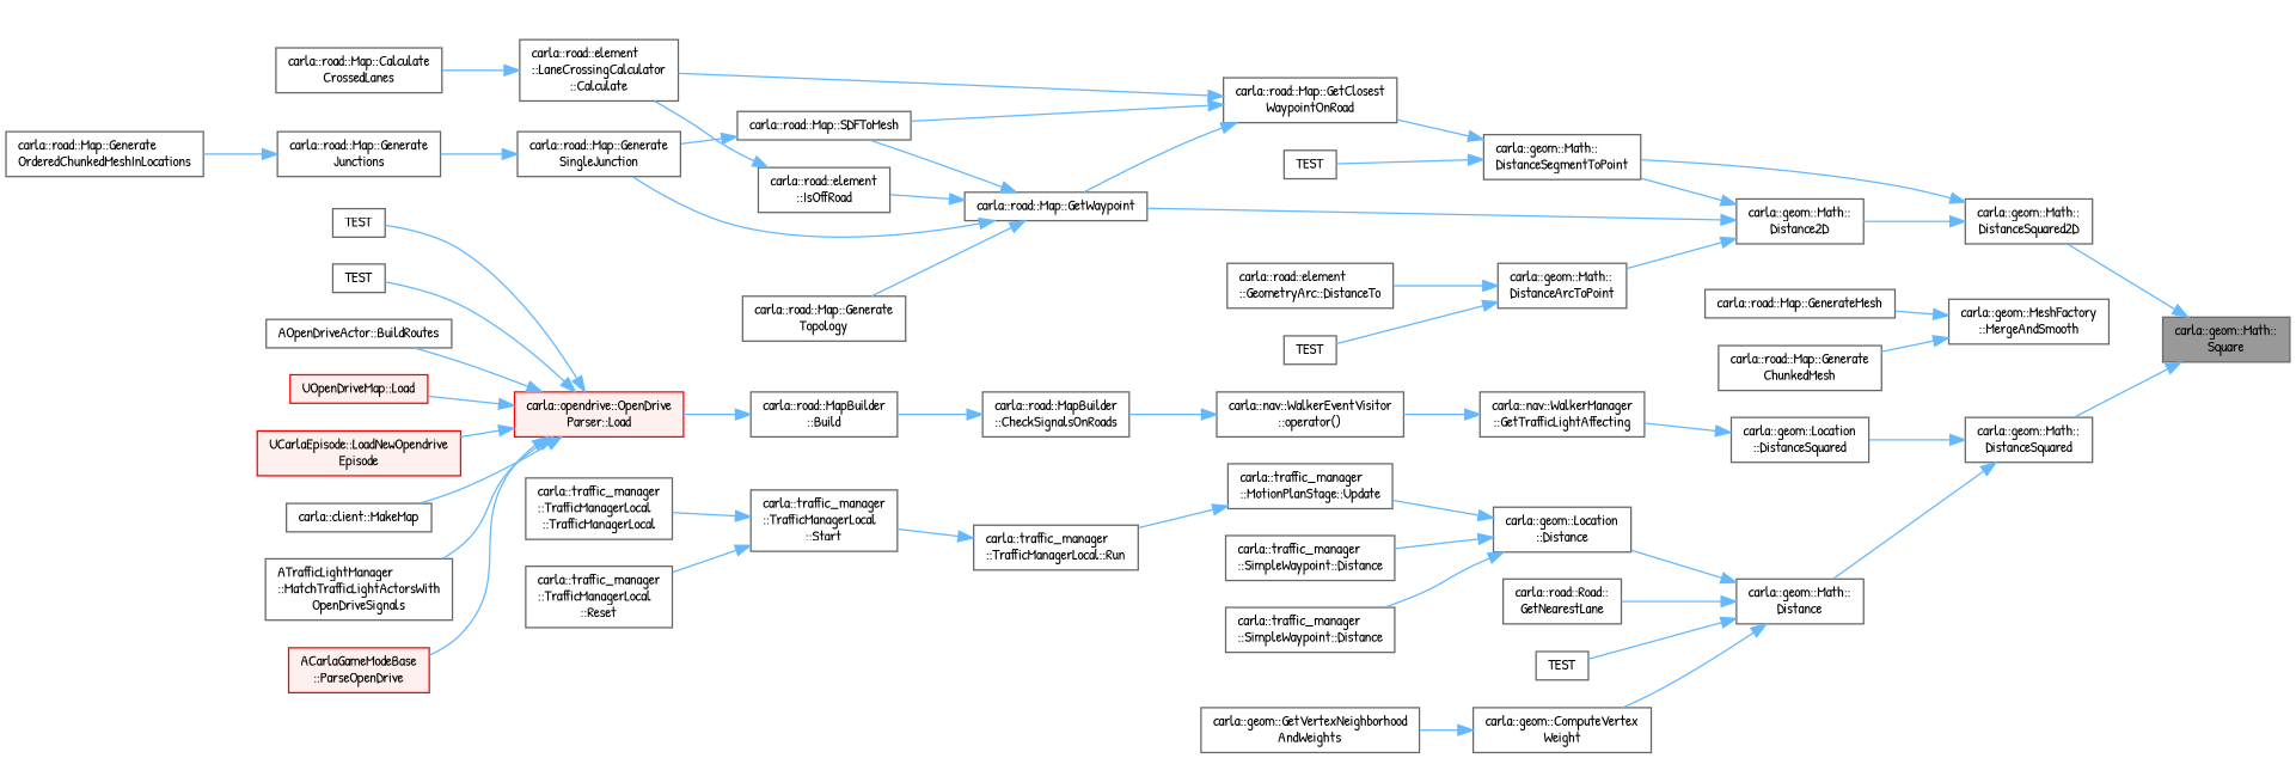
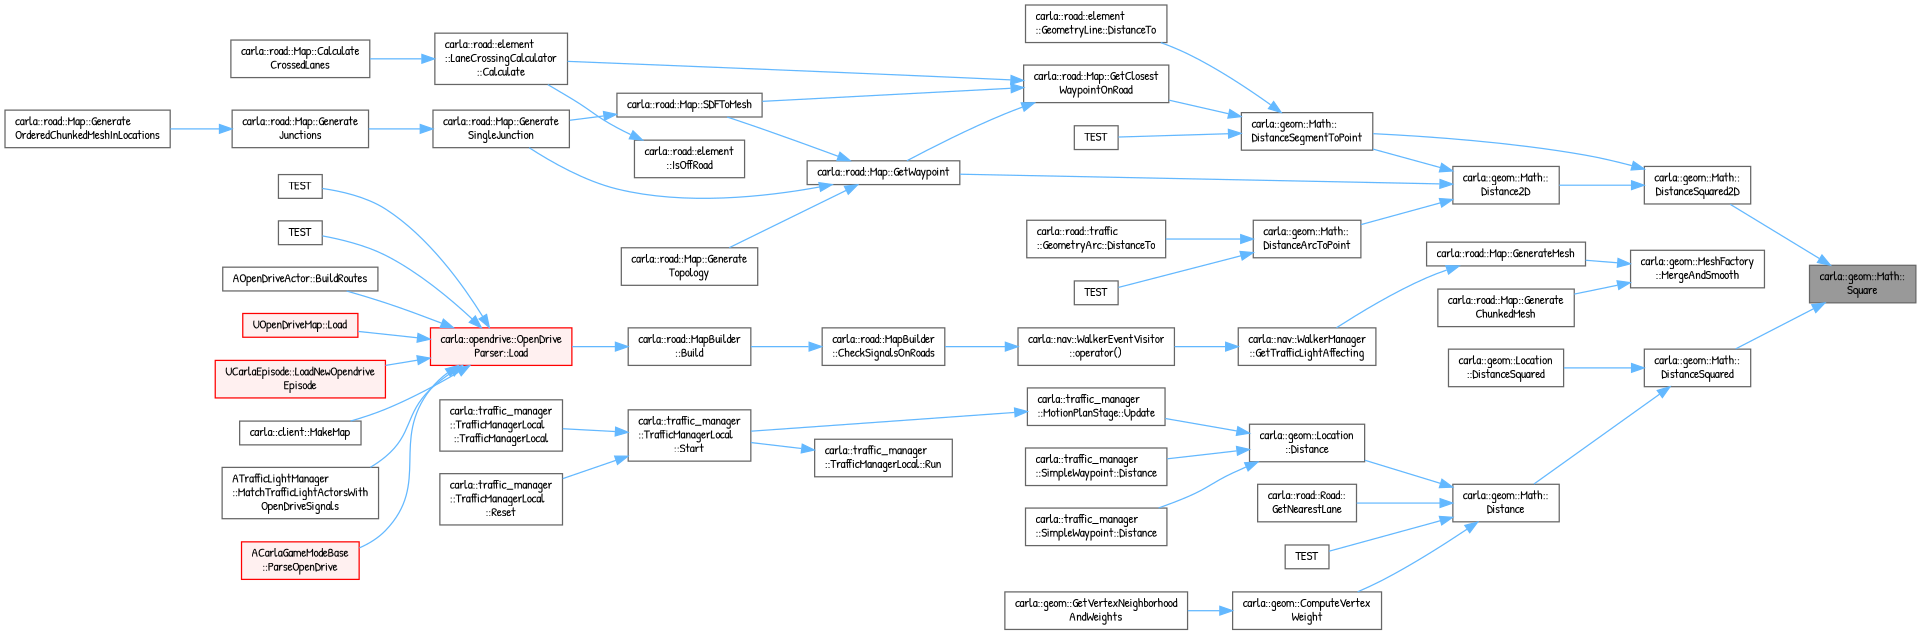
  digraph {
    fontname="Patrick Hand"
    rankdir=RL
    node [color=grey40 fillcolor=white fontname="Patrick Hand" fontsize=10 shape=box style=filled]
    edge [color=steelblue1 dir=back fontname="Patrick Hand" fontsize=10 labelfontname=Helvetica labelfontsize=10 style=solid]
    n1 [color=gray40 fillcolor=grey60 fontcolor=black height=0.2 label="carla::geom::Math::\lSquare" width=0.4]
    n2 [height=0.2 label="carla::geom::Math::\lDistanceSquared" width=0.4]
    n3 [height=0.2 label="carla::geom::Math::\lDistanceSquared2D" width=0.4]
    n4 [height=0.2 label="carla::geom::Math::\lDistance" width=0.4]
    n5 [height=0.2 label="carla::geom::Location\l::DistanceSquared" width=0.4]
    n6 [height=0.2 label="carla::geom::Math::\lDistance2D" width=0.4]
    n7 [height=0.2 label="carla::geom::Math::\lDistanceSegmentToPoint" width=0.4]
    n8 [height=0.2 label="carla::geom::ComputeVertex\lWeight" width=0.4]
    n9 [height=0.2 label="carla::geom::Location\l::Distance" width=0.4]
    n10 [height=0.2 label="carla::road::Road::\lGetNearestLane" width=0.4]
    n11 [height=0.2 label=TEST width=0.4]
    n12 [height=0.2 label="carla::nav::WalkerManager\l::GetTrafficLightAffecting" width=0.4]
    n13 [height=0.2 label="carla::geom::GetVertexNeighborhood\lAndWeights" width=0.4]
    n14 [height=0.2 label="carla::traffic_manager\l::SimpleWaypoint::Distance" width=0.4]
    n15 [height=0.2 label="carla::traffic_manager\l::SimpleWaypoint::Distance" width=0.4]
    n16 [height=0.2 label="carla::traffic_manager\l::MotionPlanStage::Update" width=0.4]
    n17 [height=0.2 label="carla::geom::MeshFactory\l::MergeAndSmooth" width=0.4]
    n18 [height=0.2 label="carla::road::Map::Generate\lChunkedMesh" width=0.4]
    n19 [height=0.2 label="carla::road::Map::GenerateMesh" width=0.4]
    n20 [height=0.2 label="carla::traffic_manager\l::TrafficManagerLocal::Run" width=0.4]
    n21 [height=0.2 label="carla::traffic_manager\l::TrafficManagerLocal\l::Start" width=0.4]
    n22 [height=0.2 label="carla::traffic_manager\l::TrafficManagerLocal\l::Reset" width=0.4]
    n23 [height=0.2 label="carla::traffic_manager\l::TrafficManagerLocal\l::TrafficManagerLocal" width=0.4]
    n24 [height=0.2 label="carla::nav::WalkerEventVisitor\l::operator()" width=0.4]
    n25 [height=0.2 label="carla::road::MapBuilder\l::CheckSignalsOnRoads" width=0.4]
    n26 [height=0.2 label="carla::geom::Math::\lDistanceArcToPoint" width=0.4]
    n27 [height=0.2 label="carla::road::Map::GetWaypoint" width=0.4]
+   n28 [height=0.2 label="carla::road::element\l::GeometryLine::DistanceTo" width=0.4]
    n29 [height=0.2 label="carla::road::Map::GetClosest\lWaypointOnRoad" width=0.4]
    n30 [height=0.2 label=TEST width=0.4]
-   n31 [height=0.2 label="carla::road::element\l::GeometryArc::DistanceTo" width=0.4]
+   n31 [height=0.2 label="carla::road::traffic\l::GeometryArc::DistanceTo" width=0.4]
    n32 [height=0.2 label=TEST width=0.4]
    n33 [height=0.2 label="carla::road::Map::SDFToMesh" width=0.4]
    n34 [height=0.2 label="carla::road::Map::Generate\lSingleJunction" width=0.4]
    n35 [height=0.2 label="carla::road::Map::Generate\lTopology" width=0.4]
    n36 [height=0.2 label="carla::road::element\l::IsOffRoad" width=0.4]
    n37 [height=0.2 label="carla::road::element\l::LaneCrossingCalculator\l::Calculate" width=0.4]
    n38 [height=0.2 label="carla::road::Map::Calculate\lCrossedLanes" width=0.4]
    n39 [height=0.2 label="carla::road::MapBuilder\l::Build" width=0.4]
    n40 [color=red fillcolor="#FFF0F0" height=0.2 label="carla::opendrive::OpenDrive\lParser::Load" width=0.4]
    n41 [height=0.2 label="AOpenDriveActor::BuildRoutes" width=0.4]
    n42 [color=red fillcolor="#FFF0F0" height=0.2 label="UOpenDriveMap::Load" width=0.4]
    n43 [color=red fillcolor="#FFF0F0" height=0.2 label="UCarlaEpisode::LoadNewOpendrive\lEpisode" width=0.4]
    n44 [height=0.2 label="carla::client::MakeMap" width=0.4]
    n45 [height=0.2 label="ATrafficLightManager\l::MatchTrafficLightActorsWith\lOpenDriveSignals" width=0.4]
    n46 [color=red fillcolor="#FFF0F0" height=0.2 label="ACarlaGameModeBase\l::ParseOpenDrive" width=0.4]
    n47 [height=0.2 label=TEST width=0.4]
    n48 [height=0.2 label=TEST width=0.4]
    n49 [height=0.2 label="carla::road::Map::Generate\lJunctions" width=0.4]
    n50 [height=0.2 label="carla::road::Map::Generate\lOrderedChunkedMeshInLocations" width=0.4]
    n1 -> n2
    n1 -> n3
    n2 -> n4
    n2 -> n5
    n3 -> n6
    n3 -> n7
    n4 -> n8
    n4 -> n9
    n4 -> n10
    n4 -> n11
-   n5 -> n12
+   n19 -> n12
    n6 -> n7
    n6 -> n26
    n6 -> n27
+   n7 -> n28
    n7 -> n29
    n7 -> n30
    n8 -> n13
    n9 -> n14
    n9 -> n15
    n9 -> n16
    n12 -> n24
-   n16 -> n20
+   n16 -> n21
    n17 -> n18
    n17 -> n19
    n20 -> n21
    n21 -> n22
    n21 -> n23
    n24 -> n25
    n25 -> n39
    n26 -> n31
    n26 -> n32
    n27 -> n33
    n27 -> n34
    n27 -> n35
-   n27 -> n36
    n29 -> n27
    n29 -> n33
    n29 -> n37
    n33 -> n34
    n34 -> n49
    n36 -> n37
    n37 -> n38
    n39 -> n40
    n40 -> n41
    n40 -> n42
    n40 -> n43
    n40 -> n44
    n40 -> n45
    n40 -> n46
    n40 -> n47
    n40 -> n48
    n49 -> n50
  }
